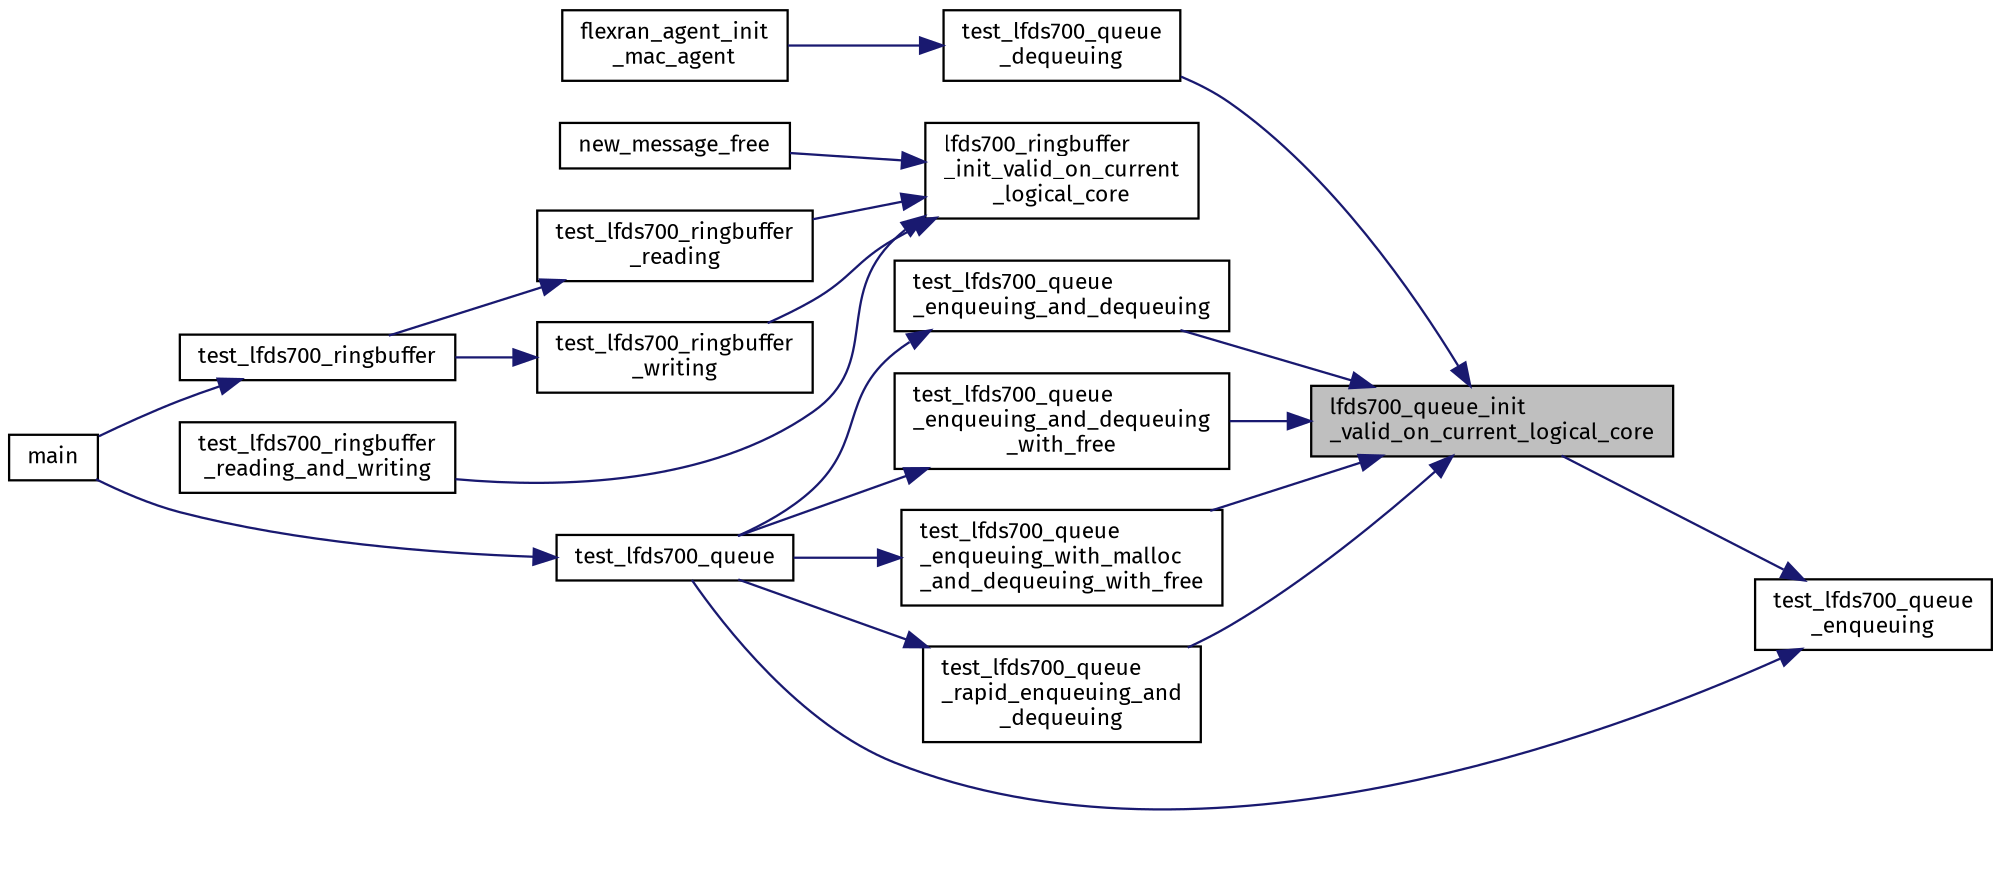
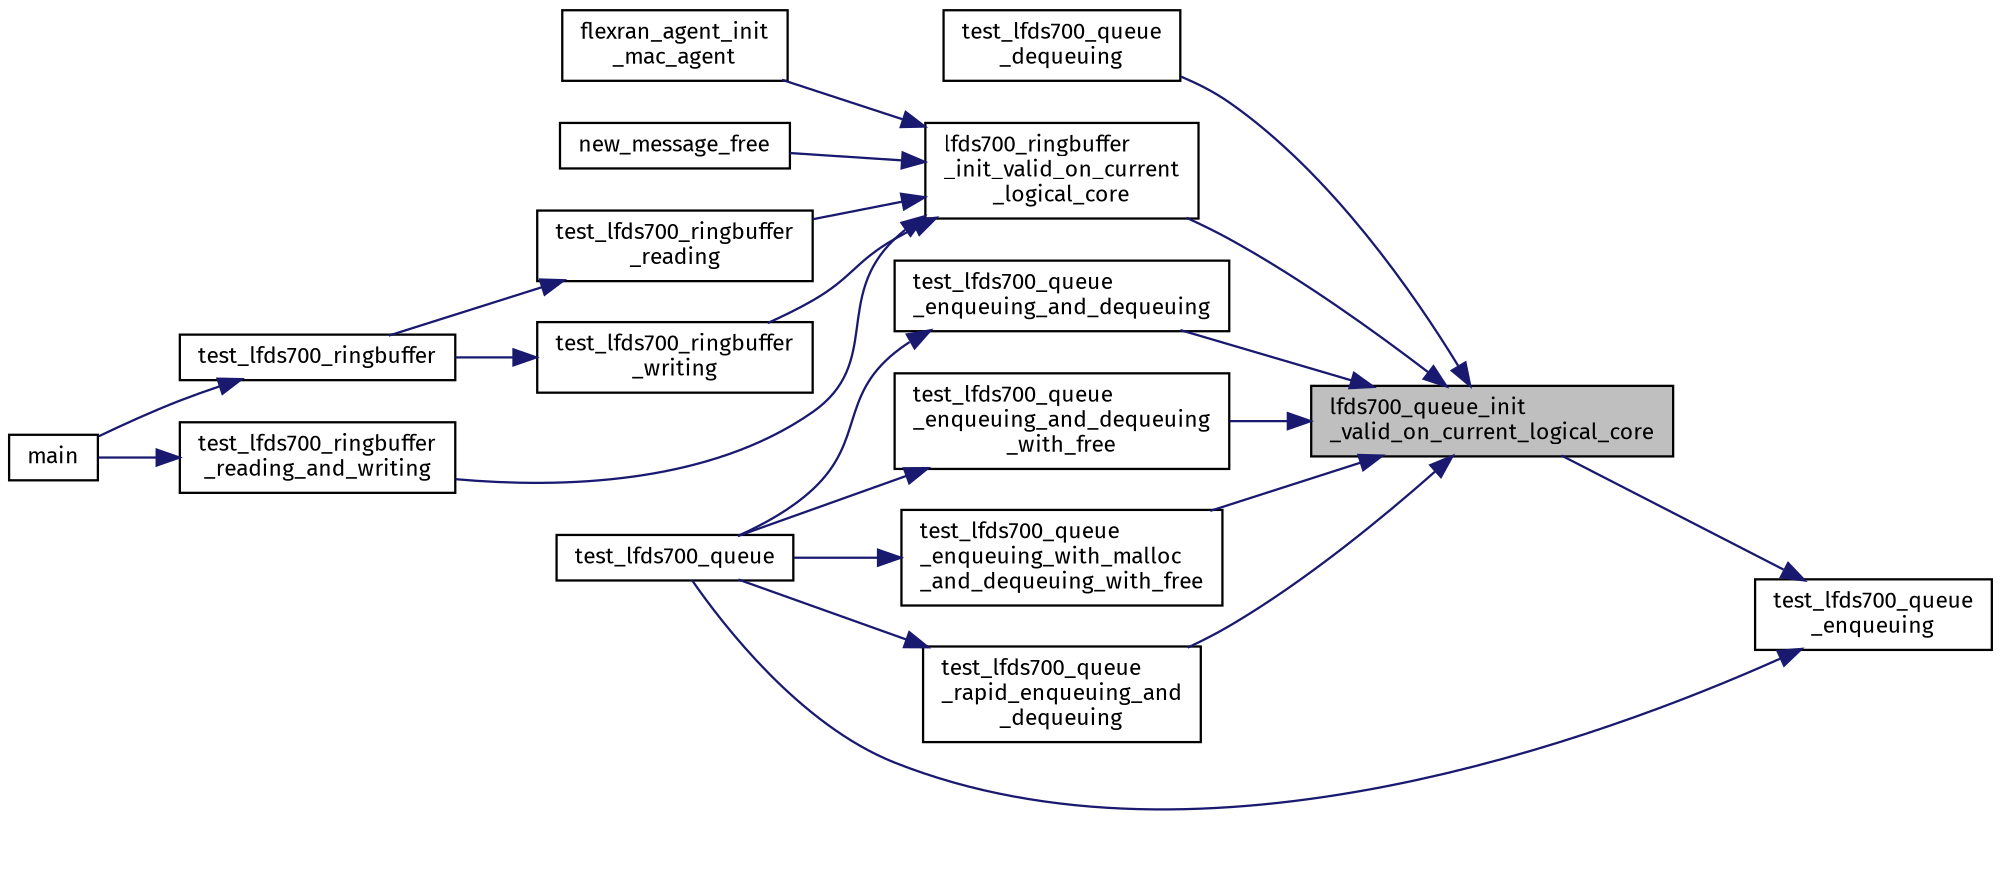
  digraph {
    fontname="Fira Sans"
    rankdir=RL
    node [color=black fillcolor=white fontname="Fira Sans" fontsize=10 shape=record style=filled]
    edge [color=midnightblue dir=back fontname="Fira Sans" fontsize=10 labelfontname=Helvetica labelfontsize=10 style=solid]
    n1 [fillcolor=grey75 fontcolor=black height=0.2 label="lfds700_queue_init\l_valid_on_current_logical_core" width=0.4]
    n2 [height=0.2 label="lfds700_ringbuffer\l_init_valid_on_current\l_logical_core" width=0.4]
    n3 [height=0.2 label="test_lfds700_queue\l_dequeuing" width=0.4]
    n4 [height=0.2 label="test_lfds700_queue\l_enqueuing_and_dequeuing" width=0.4]
    n5 [height=0.2 label="test_lfds700_queue\l_enqueuing_and_dequeuing\l_with_free" width=0.4]
    n6 [height=0.2 label="test_lfds700_queue\l_enqueuing_with_malloc\l_and_dequeuing_with_free" width=0.4]
    n7 [height=0.2 label="test_lfds700_queue\l_rapid_enqueuing_and\l_dequeuing" width=0.4]
    n8 [height=0.2 label="flexran_agent_init\l_mac_agent" width=0.4]
    n9 [height=0.2 label=new_message_free width=0.4]
    n10 [height=0.2 label="test_lfds700_ringbuffer\l_reading" width=0.4]
    n11 [height=0.2 label="test_lfds700_ringbuffer\l_reading_and_writing" width=0.4]
    n12 [height=0.2 label="test_lfds700_ringbuffer\l_writing" width=0.4]
    n13 [height=0.2 label="test_lfds700_queue\l_enqueuing" width=0.4]
    n14 [height=0.2 label=test_lfds700_queue width=0.4]
    n15 [height=0.2 label=test_lfds700_ringbuffer width=0.4]
    n16 [height=0.2 label=main width=0.4]
+   n1 -> n2
    n1 -> n3
    n1 -> n4
    n1 -> n5
    n1 -> n6
    n1 -> n7
-   n3 -> n8
+   n2 -> n8
    n2 -> n9
    n2 -> n10
    n2 -> n11
    n2 -> n12
    n4 -> n14
    n5 -> n14
    n6 -> n14
    n7 -> n14
    n10 -> n15
    n12 -> n15
    n13 -> n1
    n13 -> n14
-   n14 -> n16
+   n11 -> n16
    n15 -> n16
  }
